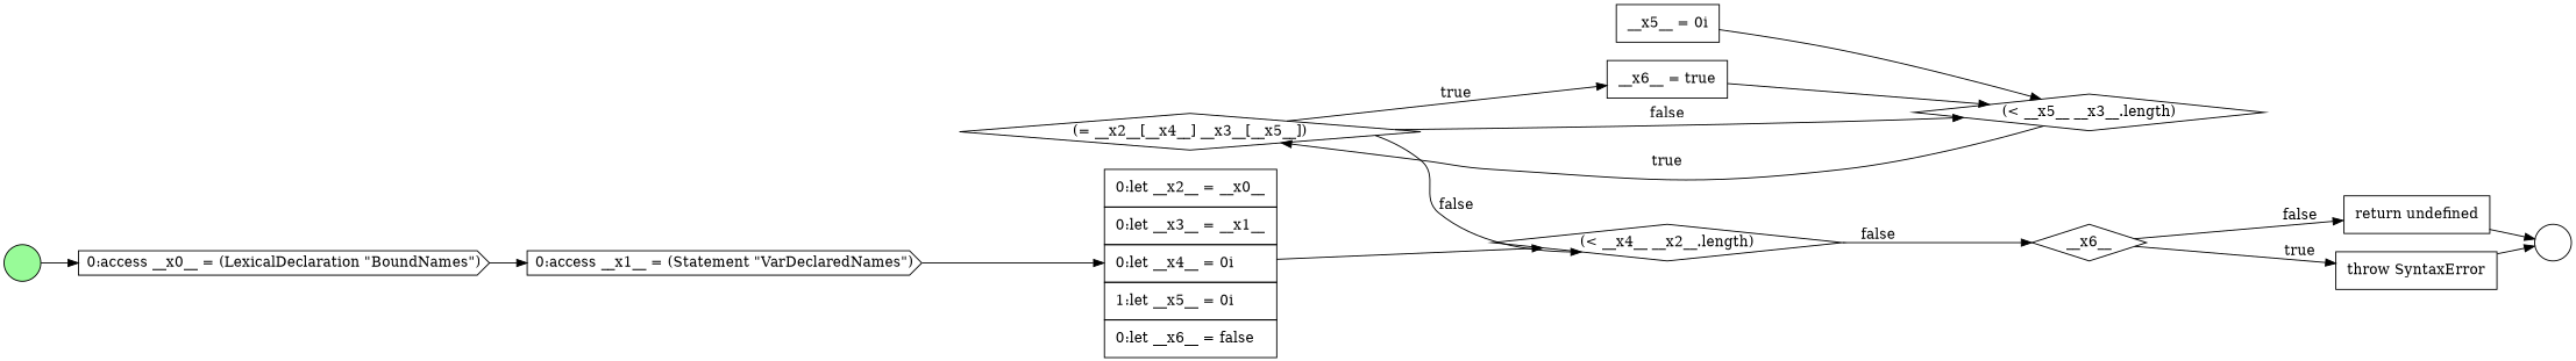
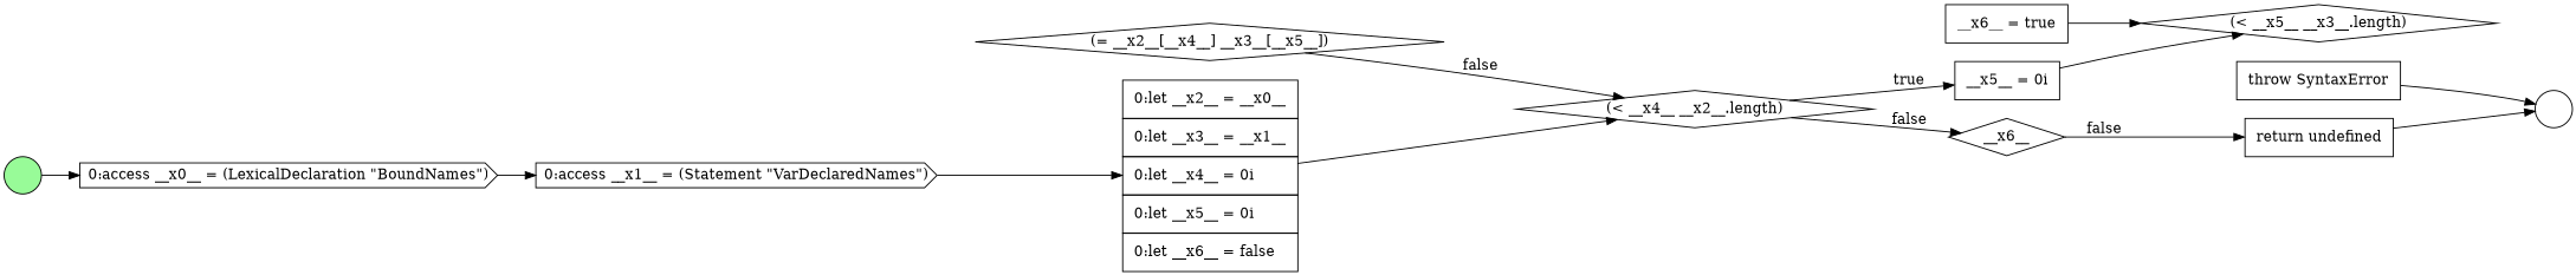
  digraph {
    rankdir=LR
    node [color=black fillcolor=white shape=none style=filled]
    edge [color=black]
    n1 [label=<<font color="black">0:access __x1__ = (Statement &quot;VarDeclaredNames&quot;)</font>> shape=cds]
-   n2 [label=<<font color="black">     <table border="0" cellborder="1" cellspacing="0" cellpadding="10">       <tr><td align="left">0:let __x2__ = __x0__</td></tr>       <tr><td align="left">0:let __x3__ = __x1__</td></tr>       <tr><td align="left">0:let __x4__ = 0i</td></tr>       <tr><td align="left">1:let __x5__ = 0i</td></tr>       <tr><td align="left">0:let __x6__ = false</td></tr>     </table>   </font>> margin=0]
+   n2 [label=<<font color="black">     <table border="0" cellborder="1" cellspacing="0" cellpadding="10">       <tr><td align="left">0:let __x2__ = __x0__</td></tr>       <tr><td align="left">0:let __x3__ = __x1__</td></tr>       <tr><td align="left">0:let __x4__ = 0i</td></tr>       <tr><td align="left">0:let __x5__ = 0i</td></tr>       <tr><td align="left">0:let __x6__ = false</td></tr>     </table>   </font>> margin=0]
    n3 [label=<<font color="black">(&lt; __x4__ __x2__.length)</font>> shape=diamond]
    n4 [label=<<font color="black">     <table border="0" cellborder="1" cellspacing="0" cellpadding="10">       <tr><td align="left">return undefined</td></tr>     </table>   </font>> margin=0]
    n5 [label=" " shape=circle]
    n6 [label=<<font color="black">(&lt; __x5__ __x3__.length)</font>> shape=diamond]
    n7 [label=<<font color="black">(= __x2__[__x4__] __x3__[__x5__])</font>> shape=diamond]
    n8 [label=<<font color="black">     <table border="0" cellborder="1" cellspacing="0" cellpadding="10">       <tr><td align="left">__x5__ = 0i</td></tr>     </table>   </font>> margin=0]
    n9 [label=<<font color="black">__x6__</font>> shape=diamond]
    n10 [label=<<font color="black">     <table border="0" cellborder="1" cellspacing="0" cellpadding="10">       <tr><td align="left">__x6__ = true</td></tr>     </table>   </font>> margin=0]
    n11 [label=<<font color="black">0:access __x0__ = (LexicalDeclaration &quot;BoundNames&quot;)</font>> shape=cds]
    n12 [label=<<font color="black">     <table border="0" cellborder="1" cellspacing="0" cellpadding="10">       <tr><td align="left">throw SyntaxError</td></tr>     </table>   </font>> margin=0]
    n13 [fillcolor=palegreen label=" " shape=circle]
    n1 -> n2
    n2 -> n3
+   n3 -> n8 [label=<<font color="black">true</font>>]
    n3 -> n9 [label=<<font color="black">false</font>>]
    n4 -> n5
-   n6 -> n7 [label=<<font color="black">true</font>>]
    n7 -> n3 [label=<<font color="black">false</font>>]
-   n7 -> n6 [label=<<font color="black">false</font>>]
-   n7 -> n10 [label=<<font color="black">true</font>>]
    n8 -> n6
    n9 -> n4 [label=<<font color="black">false</font>>]
-   n9 -> n12 [label=<<font color="black">true</font>>]
    n10 -> n6
    n11 -> n1
    n12 -> n5
    n13 -> n11
  }
